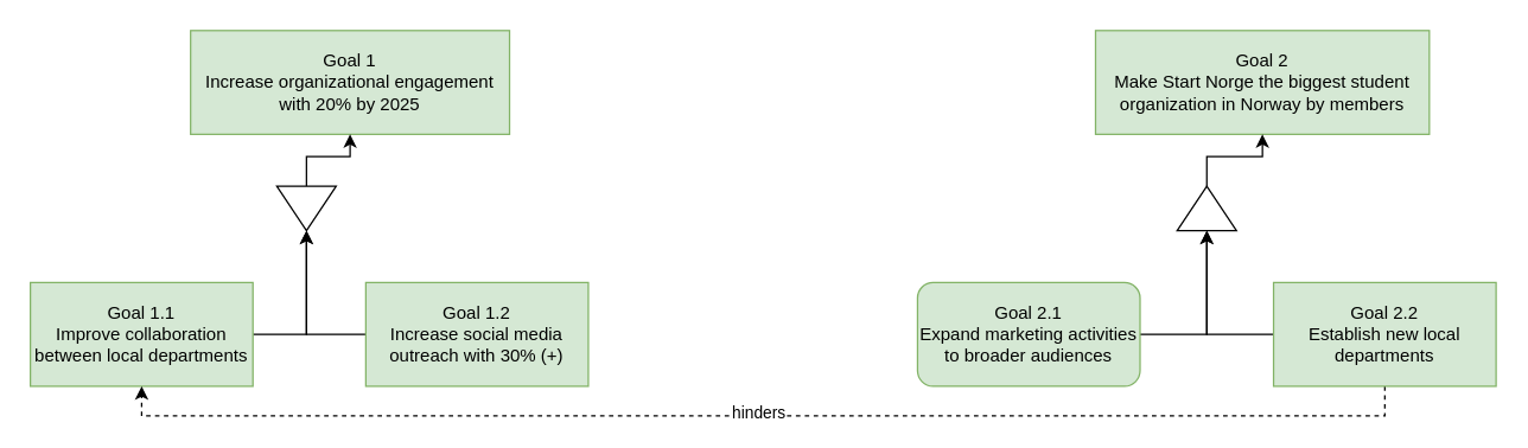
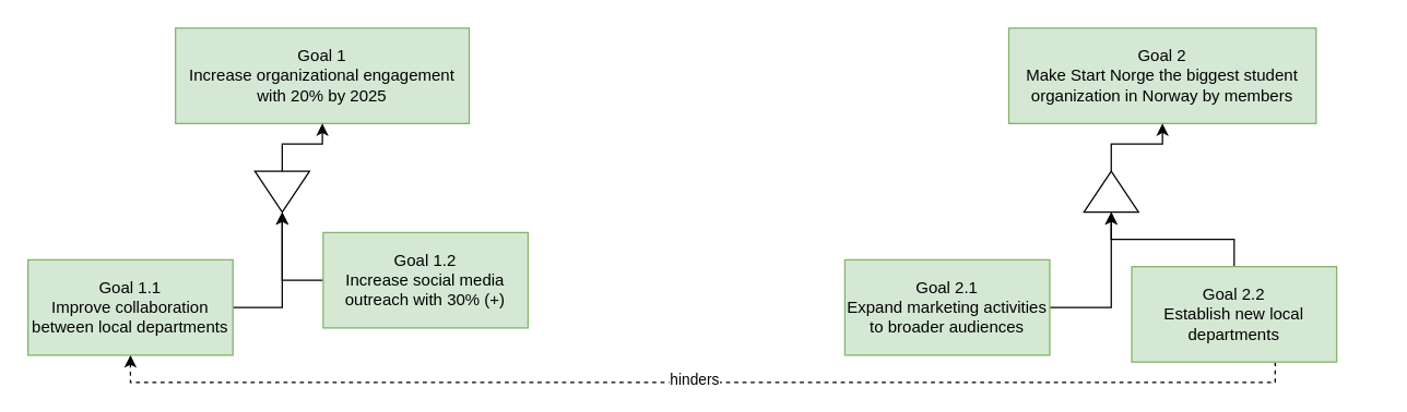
  <mxCell id="0" />
  <mxCell id="1" parent="0" />
  <mxCell id="2" style="edgeStyle=orthogonalEdgeStyle;rounded=0;orthogonalLoop=1;jettySize=auto;html=1;entryX=1;entryY=0.5;entryDx=0;entryDy=0;" parent="1" source="3" target="9" edge="1"><mxGeometry relative="1" as="geometry" /></mxCell>
  <mxCell id="3" value="Goal 1.1&lt;div&gt;Improve collaboration between local departments&lt;/div&gt;" style="rounded=0;whiteSpace=wrap;html=1;fillColor=#d5e8d4;strokeColor=#82b366;" parent="1" vertex="1"><mxGeometry x="20" y="190" width="150" height="70" as="geometry" /></mxCell>
  <mxCell id="4" style="edgeStyle=orthogonalEdgeStyle;rounded=0;orthogonalLoop=1;jettySize=auto;html=1;entryX=1;entryY=0.5;entryDx=0;entryDy=0;" parent="1" source="5" target="9" edge="1"><mxGeometry relative="1" as="geometry" /></mxCell>
- <mxCell id="5" value="&lt;div&gt;Goal 1.2&lt;/div&gt;&lt;div&gt;Increase social media outreach with 30% (+)&lt;/div&gt;" style="rounded=0;whiteSpace=wrap;html=1;fillColor=#d5e8d4;strokeColor=#82b366;" parent="1" vertex="1"><mxGeometry x="246.1" y="190" width="150" height="70" as="geometry" /></mxCell>
+ <mxCell id="5" value="&lt;div&gt;Goal 1.2&lt;/div&gt;&lt;div&gt;Increase social media outreach with 30% (+)&lt;/div&gt;" style="rounded=0;whiteSpace=wrap;html=1;fillColor=#d5e8d4;strokeColor=#82b366;" parent="1" vertex="1"><mxGeometry x="236.1" y="170" width="150" height="70" as="geometry" /></mxCell>
  <mxCell id="6" value="Goal 2&lt;div&gt;Make Start Norge the biggest student organization in Norway by members&lt;/div&gt;" style="rounded=0;whiteSpace=wrap;html=1;fillColor=#d5e8d4;strokeColor=#82b366;" parent="1" vertex="1"><mxGeometry x="738" y="20" width="225" height="70" as="geometry" /></mxCell>
  <mxCell id="7" value="&lt;div&gt;Goal 1&lt;/div&gt;Increase organizational engagement with 20% by 2025" style="whiteSpace=wrap;html=1;fillColor=#d5e8d4;strokeColor=#82b366;" parent="1" vertex="1"><mxGeometry x="128" y="20" width="215" height="70" as="geometry" /></mxCell>
  <mxCell id="8" style="edgeStyle=orthogonalEdgeStyle;rounded=0;orthogonalLoop=1;jettySize=auto;html=1;" parent="1" source="9" target="7" edge="1"><mxGeometry relative="1" as="geometry" /></mxCell>
  <mxCell id="9" value="" style="triangle;whiteSpace=wrap;html=1;rotation=90;" parent="1" vertex="1"><mxGeometry x="191.1" y="120" width="30" height="40" as="geometry" /></mxCell>
  <mxCell id="10" style="edgeStyle=orthogonalEdgeStyle;rounded=0;orthogonalLoop=1;jettySize=auto;html=1;entryX=0;entryY=0.5;entryDx=0;entryDy=0;" parent="1" source="11" target="13" edge="1"><mxGeometry relative="1" as="geometry" /></mxCell>
- <mxCell id="11" value="&lt;div&gt;Goal 2.1&lt;/div&gt;&lt;div&gt;Expand marketing activities to broader audiences&lt;/div&gt;" style="whiteSpace=wrap;html=1;fillColor=#d5e8d4;strokeColor=#82b366;rounded=1;" parent="1" vertex="1"><mxGeometry x="618" y="190" width="150" height="70" as="geometry" /></mxCell>
+ <mxCell id="11" value="&lt;div&gt;Goal 2.1&lt;/div&gt;&lt;div&gt;Expand marketing activities to broader audiences&lt;/div&gt;" style="rounded=0;whiteSpace=wrap;html=1;fillColor=#d5e8d4;strokeColor=#82b366;" parent="1" vertex="1"><mxGeometry x="618" y="190" width="150" height="70" as="geometry" /></mxCell>
  <mxCell id="12" style="edgeStyle=orthogonalEdgeStyle;rounded=0;orthogonalLoop=1;jettySize=auto;html=1;" parent="1" source="13" target="6" edge="1"><mxGeometry relative="1" as="geometry" /></mxCell>
  <mxCell id="13" value="" style="triangle;whiteSpace=wrap;html=1;rotation=-90;" parent="1" vertex="1"><mxGeometry x="798" y="120" width="30" height="40" as="geometry" /></mxCell>
  <mxCell id="14" style="edgeStyle=orthogonalEdgeStyle;rounded=0;orthogonalLoop=1;jettySize=auto;html=1;entryX=0;entryY=0.5;entryDx=0;entryDy=0;" parent="1" source="17" target="13" edge="1"><mxGeometry relative="1" as="geometry" /></mxCell>
  <mxCell id="15" style="edgeStyle=orthogonalEdgeStyle;rounded=0;orthogonalLoop=1;jettySize=auto;html=1;entryX=0.5;entryY=1;entryDx=0;entryDy=0;dashed=1;" parent="1" source="17" target="3" edge="1"><mxGeometry relative="1" as="geometry"><Array as="points"><mxPoint x="933" y="280" /><mxPoint x="95" y="280" /></Array></mxGeometry></mxCell>
  <mxCell id="16" value="hinders" style="edgeLabel;html=1;align=center;verticalAlign=middle;resizable=0;points=[];" parent="15" vertex="1" connectable="0"><mxGeometry x="0.008" y="-3" relative="1" as="geometry"><mxPoint as="offset" /></mxGeometry></mxCell>
- <mxCell id="17" value="&lt;div&gt;Goal 2.2&lt;/div&gt;&lt;div&gt;Establish new local departments&lt;br&gt;&lt;/div&gt;" style="rounded=0;whiteSpace=wrap;html=1;fillColor=#d5e8d4;strokeColor=#82b366;" parent="1" vertex="1"><mxGeometry x="858" y="190" width="150" height="70" as="geometry" /></mxCell>
+ <mxCell id="17" value="&lt;div&gt;Goal 2.2&lt;/div&gt;&lt;div&gt;Establish new local departments&lt;br&gt;&lt;/div&gt;" style="rounded=0;whiteSpace=wrap;html=1;fillColor=#d5e8d4;strokeColor=#82b366;" parent="1" vertex="1"><mxGeometry x="828" y="195" width="150" height="70" as="geometry" /></mxCell>
